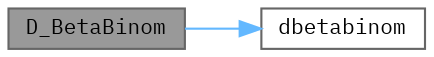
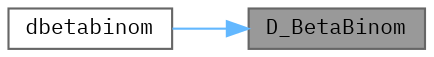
  digraph {
    rankdir=LR
    fontname="IBM Plex Mono"
    node [fontname="IBM Plex Mono" fontsize=10 shape=box style=filled]
    n1 [color=gray40 fillcolor=grey60 fontcolor=black height=0.2 label=D_BetaBinom width=0.4]
    n2 [color=grey40 fillcolor=white height=0.2 label=dbetabinom width=0.4]
-   n1 -> n2 [color=steelblue1 fontname="IBM Plex Mono" fontsize=10 labelfontname=Helvetica labelfontsize=10 style=solid]
+   n2 -> n1 [color=steelblue1 fontname="IBM Plex Mono" fontsize=10 labelfontname=Helvetica labelfontsize=10 style=solid]
  }
